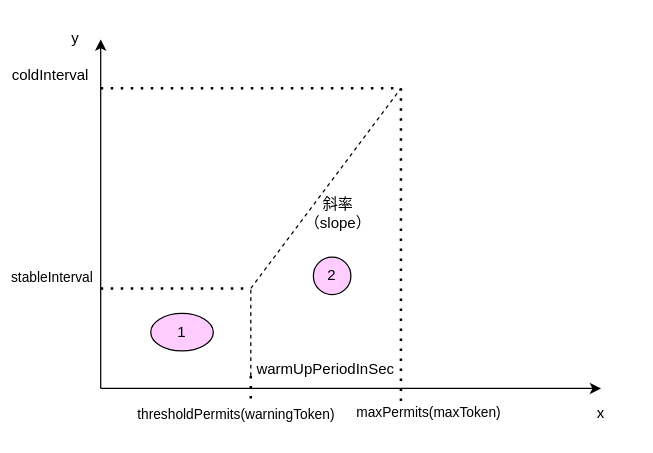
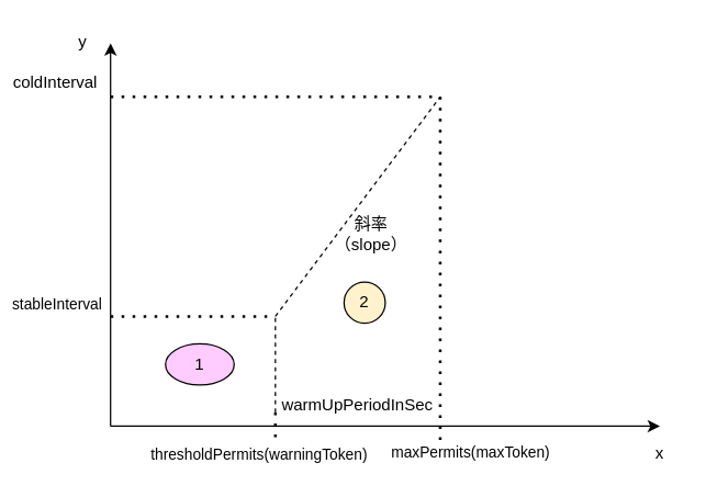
  <mxCell id="0" />
  <mxCell id="1" parent="0" />
  <mxCell id="2" value="" style="endArrow=classic;html=1;" parent="1" edge="1"><mxGeometry width="50" height="50" relative="1" as="geometry"><mxPoint x="80" y="310" as="sourcePoint" /><mxPoint x="480" y="310" as="targetPoint" /></mxGeometry></mxCell>
  <mxCell id="3" value="" style="endArrow=classic;html=1;" parent="1" edge="1"><mxGeometry width="50" height="50" relative="1" as="geometry"><mxPoint x="80" y="310" as="sourcePoint" /><mxPoint x="80" y="31" as="targetPoint" /><Array as="points" /></mxGeometry></mxCell>
  <mxCell id="4" value="stableInterval" style="edgeLabel;html=1;align=center;verticalAlign=middle;resizable=0;points=[];" parent="3" vertex="1" connectable="0"><mxGeometry x="-0.313" y="2" relative="1" as="geometry"><mxPoint x="-38" y="6" as="offset" /></mxGeometry></mxCell>
  <mxCell id="5" value="" style="endArrow=none;dashed=1;html=1;dashPattern=1 3;strokeWidth=2;" parent="1" edge="1"><mxGeometry width="50" height="50" relative="1" as="geometry"><mxPoint x="80" y="230" as="sourcePoint" /><mxPoint x="200" y="230" as="targetPoint" /></mxGeometry></mxCell>
  <mxCell id="6" value="" style="endArrow=none;dashed=1;html=1;dashPattern=1 3;strokeWidth=2;" parent="1" edge="1"><mxGeometry width="50" height="50" relative="1" as="geometry"><mxPoint x="80" y="70" as="sourcePoint" /><mxPoint x="320" y="70" as="targetPoint" /><Array as="points" /></mxGeometry></mxCell>
  <mxCell id="7" value="coldInterval" style="text;html=1;strokeColor=none;fillColor=none;align=center;verticalAlign=middle;whiteSpace=wrap;rounded=0;" parent="1" vertex="1"><mxGeometry x="20" y="50" width="40" height="20" as="geometry" /></mxCell>
  <mxCell id="8" value="" style="endArrow=none;dashed=1;html=1;dashPattern=1 3;strokeWidth=2;" parent="1" edge="1"><mxGeometry width="50" height="50" relative="1" as="geometry"><mxPoint x="200" y="300" as="sourcePoint" /><mxPoint x="200" y="320" as="targetPoint" /><Array as="points" /></mxGeometry></mxCell>
  <mxCell id="9" value="thresholdPermits(warningToken)" style="edgeLabel;html=1;align=center;verticalAlign=middle;resizable=0;points=[];" parent="1" vertex="1" connectable="0"><mxGeometry x="40" y="240" as="geometry"><mxPoint x="147" y="90" as="offset" /></mxGeometry></mxCell>
  <mxCell id="10" value="" style="endArrow=none;dashed=1;html=1;dashPattern=1 3;strokeWidth=2;fillColor=#00994D;" parent="1" edge="1"><mxGeometry width="50" height="50" relative="1" as="geometry"><mxPoint x="320" y="70" as="sourcePoint" /><mxPoint x="320" y="320" as="targetPoint" /><Array as="points" /></mxGeometry></mxCell>
  <mxCell id="11" value="maxPermits(maxToken)" style="edgeLabel;html=1;align=center;verticalAlign=middle;resizable=0;points=[];" parent="1" vertex="1" connectable="0"><mxGeometry x="60" y="220" as="geometry"><mxPoint x="281" y="108" as="offset" /></mxGeometry></mxCell>
  <mxCell id="12" value="" style="endArrow=none;dashed=1;html=1;" parent="1" edge="1"><mxGeometry width="50" height="50" relative="1" as="geometry"><mxPoint x="200" y="300" as="sourcePoint" /><mxPoint x="200" y="230" as="targetPoint" /></mxGeometry></mxCell>
  <mxCell id="13" value="" style="endArrow=none;dashed=1;html=1;" parent="1" edge="1"><mxGeometry width="50" height="50" relative="1" as="geometry"><mxPoint x="200" y="230" as="sourcePoint" /><mxPoint x="320" y="70" as="targetPoint" /></mxGeometry></mxCell>
  <mxCell id="14" value="warmUpPeriodInSec" style="text;html=1;strokeColor=none;fillColor=none;align=center;verticalAlign=middle;whiteSpace=wrap;rounded=0;" parent="1" vertex="1"><mxGeometry x="240" y="285" width="40" height="20" as="geometry" /></mxCell>
  <mxCell id="15" value="y" style="text;html=1;strokeColor=none;fillColor=none;align=center;verticalAlign=middle;whiteSpace=wrap;rounded=0;" parent="1" vertex="1"><mxGeometry x="45" y="20" width="30" height="20" as="geometry" /></mxCell>
  <mxCell id="16" value="x" style="text;html=1;strokeColor=none;fillColor=none;align=center;verticalAlign=middle;whiteSpace=wrap;rounded=0;" parent="1" vertex="1"><mxGeometry x="460" y="320" width="40" height="20" as="geometry" /></mxCell>
  <mxCell id="17" value="斜率（slope）" style="text;html=1;strokeColor=none;fillColor=none;align=center;verticalAlign=middle;whiteSpace=wrap;rounded=0;" vertex="1" parent="1"><mxGeometry x="240" y="160" width="60" height="20" as="geometry" /></mxCell>
  <mxCell id="18" value="1" style="ellipse;whiteSpace=wrap;html=1;aspect=fixed;fillColor=#FFCCFF;" vertex="1" parent="1"><mxGeometry x="120" y="250" width="50" height="30" as="geometry" /></mxCell>
- <mxCell id="19" value="2" style="ellipse;whiteSpace=wrap;html=1;aspect=fixed;fillColor=#FFCCFF;" vertex="1" parent="1"><mxGeometry x="250" y="205" width="30" height="30" as="geometry" /></mxCell>
+ <mxCell id="19" value="2" style="ellipse;whiteSpace=wrap;html=1;aspect=fixed;fillColor=#fff2cc;" vertex="1" parent="1"><mxGeometry x="250" y="205" width="30" height="30" as="geometry" /></mxCell>
